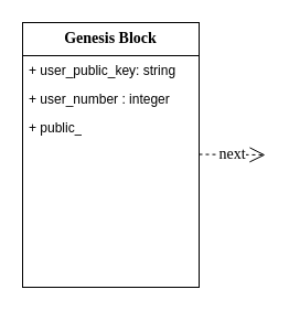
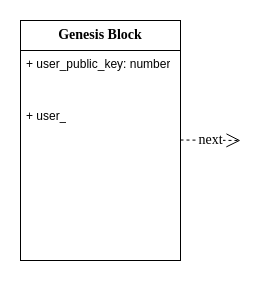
  <mxCell id="0" />
  <mxCell id="1" parent="0" />
  <mxCell id="2" value="" style="rounded=0;whiteSpace=wrap;html=1;fillColor=none;" vertex="1" parent="1"><mxGeometry x="20" y="20" width="160" height="240" as="geometry" /></mxCell>
  <mxCell id="3" value="" style="endArrow=none;html=1;" edge="1" parent="1"><mxGeometry width="50" height="50" relative="1" as="geometry"><mxPoint x="20" y="50" as="sourcePoint" /><mxPoint x="180" y="50" as="targetPoint" /></mxGeometry></mxCell>
  <mxCell id="4" value="Genesis Block" style="text;html=1;strokeColor=none;fillColor=none;align=center;verticalAlign=middle;whiteSpace=wrap;rounded=0;fontStyle=1;fontSize=14;fontFamily=Verdana;" vertex="1" parent="1"><mxGeometry x="25" y="25" width="150" height="20" as="geometry" /></mxCell>
- <mxCell id="5" value="+ user_public_key: string" style="text;html=1;strokeColor=none;fillColor=none;align=left;verticalAlign=top;spacingLeft=4;spacingRight=4;whiteSpace=wrap;overflow=hidden;rotatable=0;points=[[0,0.5],[1,0.5]];portConstraint=eastwest;" vertex="1" parent="1"><mxGeometry x="20" y="50" width="160" height="26" as="geometry" /></mxCell>
+ <mxCell id="5" value="+ user_public_key: number" style="text;html=1;strokeColor=none;fillColor=none;align=left;verticalAlign=top;spacingLeft=4;spacingRight=4;whiteSpace=wrap;overflow=hidden;rotatable=0;points=[[0,0.5],[1,0.5]];portConstraint=eastwest;" vertex="1" parent="1"><mxGeometry x="20" y="50" width="160" height="26" as="geometry" /></mxCell>
  <mxCell id="6" value="next" style="endArrow=open;endSize=12;dashed=1;html=1;fontFamily=Verdana;fontSize=14;" edge="1" parent="1"><mxGeometry width="160" relative="1" as="geometry"><mxPoint x="180" y="139.5" as="sourcePoint" /><mxPoint x="240" y="140" as="targetPoint" /></mxGeometry></mxCell>
- <mxCell id="7" value="+ user_number : integer" style="text;html=1;strokeColor=none;fillColor=none;align=left;verticalAlign=top;spacingLeft=4;spacingRight=4;whiteSpace=wrap;overflow=hidden;rotatable=0;points=[[0,0.5],[1,0.5]];portConstraint=eastwest;" vertex="1" parent="1"><mxGeometry x="20" y="76" width="160" height="26" as="geometry" /></mxCell>
- <mxCell id="8" value="+ public_" style="text;html=1;strokeColor=none;fillColor=none;align=left;verticalAlign=top;spacingLeft=4;spacingRight=4;whiteSpace=wrap;overflow=hidden;rotatable=0;points=[[0,0.5],[1,0.5]];portConstraint=eastwest;" vertex="1" parent="1"><mxGeometry x="20" y="102" width="160" height="26" as="geometry" /></mxCell>
+ <mxCell id="8" value="+ user_" style="text;html=1;strokeColor=none;fillColor=none;align=left;verticalAlign=top;spacingLeft=4;spacingRight=4;whiteSpace=wrap;overflow=hidden;rotatable=0;points=[[0,0.5],[1,0.5]];portConstraint=eastwest;" vertex="1" parent="1"><mxGeometry x="20" y="102" width="160" height="26" as="geometry" /></mxCell>
